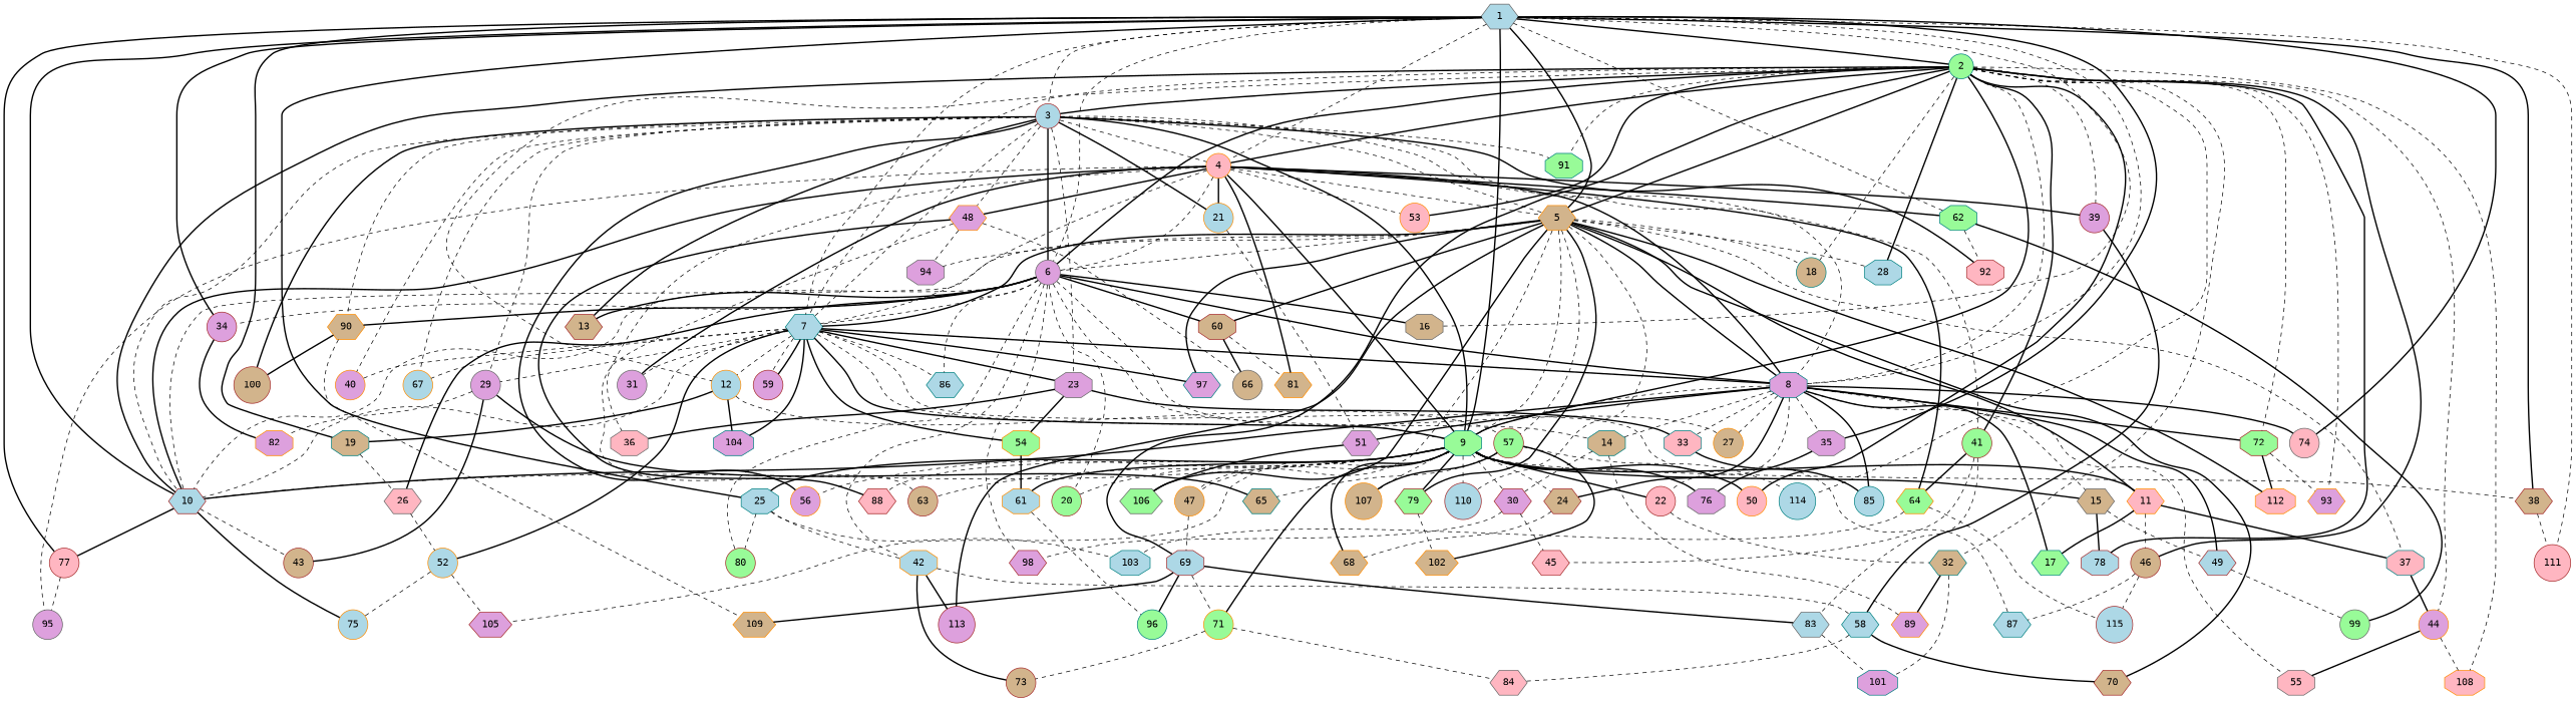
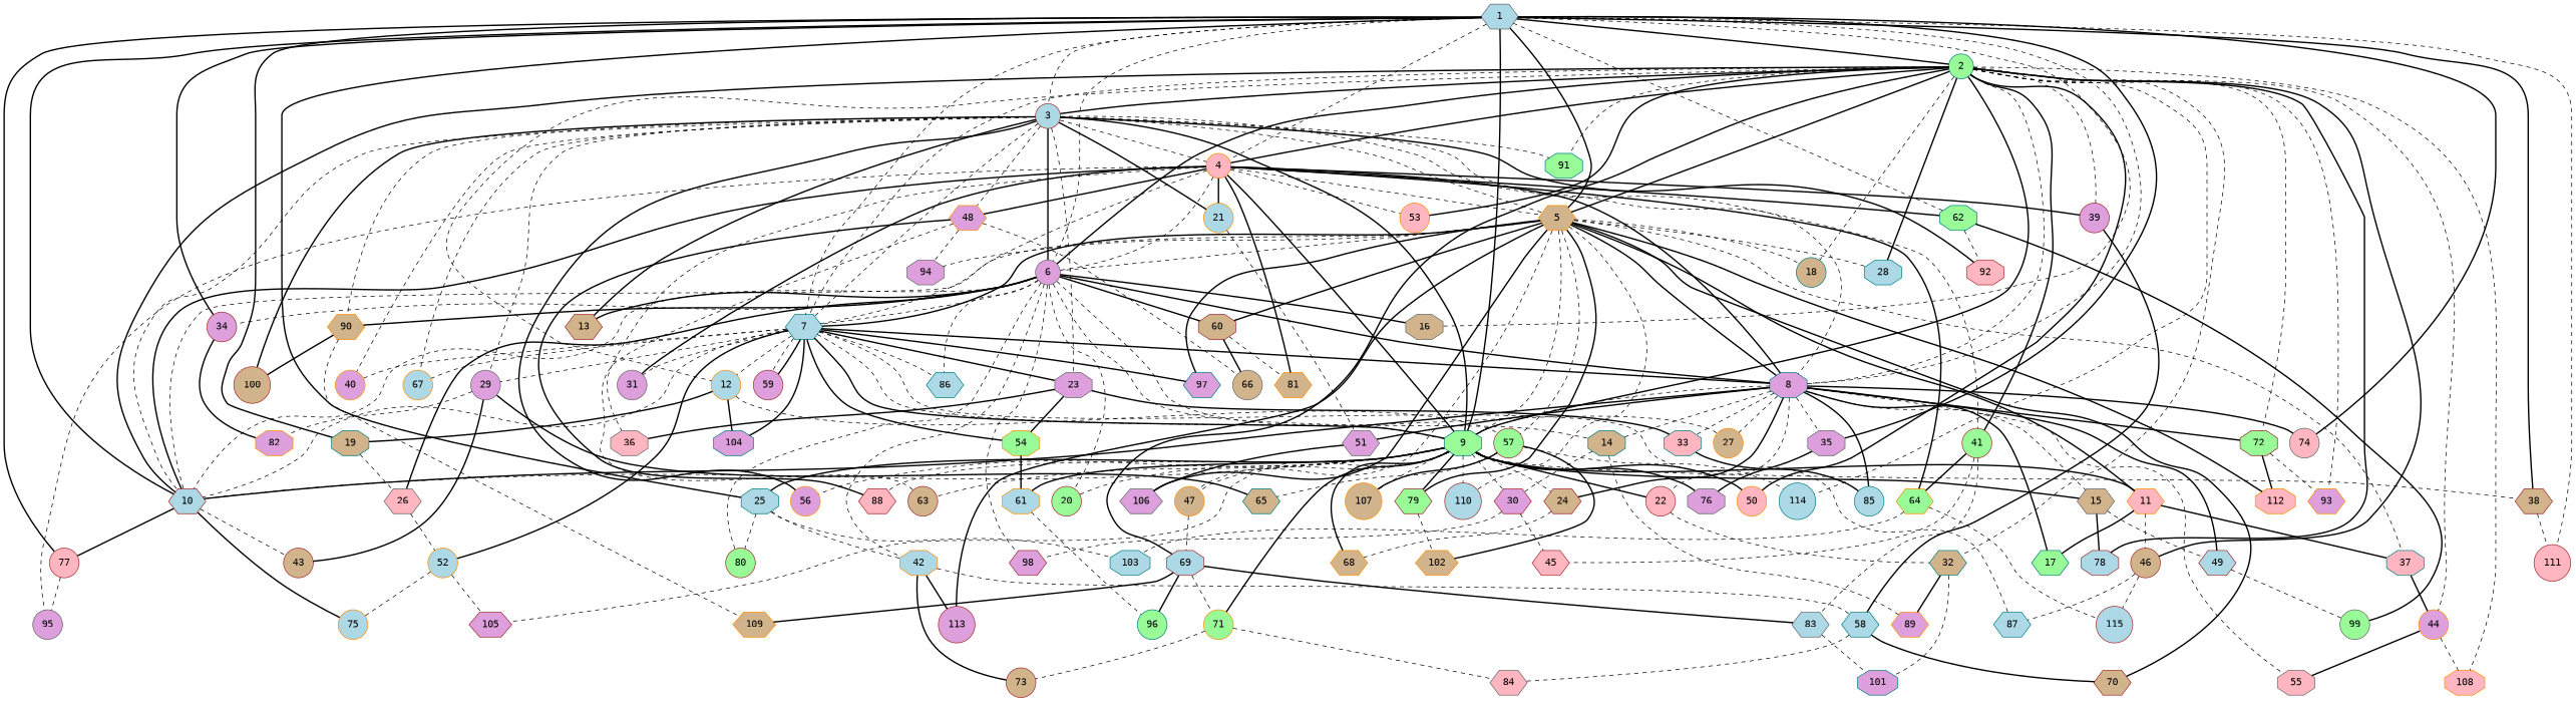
  graph {
    fontname="DejaVu Sans Mono"
    node [color=brown fillcolor=plum fontname="DejaVu Sans Mono" shape=circle style=filled]
    edge [fontname="DejaVu Sans Mono" style=dashed]
    1 [color=gray40 fillcolor=lightblue shape=hexagon]
    2 [color=teal fillcolor=palegreen]
    3 [fillcolor=lightblue]
    4 [color=darkorange fillcolor=lightpink]
    5 [color=darkorange fillcolor=tan shape=hexagon]
    6 [color=gray40]
    7 [color=teal fillcolor=lightblue shape=hexagon]
    8 [color=teal shape=octagon]
    9 [color=teal fillcolor=palegreen shape=octagon]
    10 [fillcolor=lightblue shape=hexagon]
    16 [color=gray40 fillcolor=tan shape=octagon]
    19 [color=teal fillcolor=tan shape=octagon]
    25 [color=teal fillcolor=lightblue shape=octagon]
    34
    35 [color=gray40 shape=octagon]
    38 [fillcolor=tan shape=hexagon]
    62 [color=teal fillcolor=palegreen shape=octagon]
    74 [color=gray40 fillcolor=lightpink]
    77 [fillcolor=lightpink]
    111 [fillcolor=lightpink]
    12 [color=darkorange fillcolor=lightblue]
    18 [color=teal fillcolor=tan]
    28 [color=teal fillcolor=lightblue shape=octagon]
    32 [color=teal fillcolor=tan shape=hexagon]
    39
    41 [fillcolor=palegreen]
    44 [color=darkorange]
    46 [fillcolor=tan]
    50 [color=darkorange fillcolor=lightpink]
    53 [color=darkorange fillcolor=lightpink]
    69 [fillcolor=lightblue shape=octagon]
    72 [fillcolor=palegreen shape=octagon]
    78 [fillcolor=lightblue shape=octagon]
    91 [color=teal fillcolor=palegreen shape=octagon]
    93 [color=darkorange shape=hexagon]
    108 [color=darkorange fillcolor=lightpink shape=octagon]
    114 [color=teal fillcolor=lightblue]
    13 [fillcolor=tan shape=hexagon]
    21 [color=darkorange fillcolor=lightblue]
    23 [color=gray40 shape=octagon]
    29 [color=gray40]
    40 [color=darkorange]
    48 [color=darkorange shape=hexagon]
    56 [color=darkorange]
    67 [color=darkorange fillcolor=lightblue]
    90 [color=darkorange fillcolor=tan shape=hexagon]
    92 [fillcolor=lightpink shape=octagon]
    100 [fillcolor=tan]
    31 [color=gray40]
    36 [color=gray40 fillcolor=lightpink shape=octagon]
    64 [color=darkorange fillcolor=palegreen shape=hexagon]
    81 [color=darkorange fillcolor=tan shape=hexagon]
    95 [color=gray40]
    11 [color=darkorange fillcolor=lightpink shape=hexagon]
    37 [color=teal fillcolor=lightpink shape=octagon]
    47 [color=darkorange fillcolor=tan]
    57 [fillcolor=palegreen]
    60 [fillcolor=tan shape=octagon]
    70 [fillcolor=tan shape=hexagon]
    79 [fillcolor=palegreen shape=hexagon]
    94 [color=gray40 shape=octagon]
    97 [color=teal shape=hexagon]
-   106 [color=gray40 fillcolor=palegreen shape=hexagon]
+   106 [color=gray40 shape=hexagon]
    110 [fillcolor=lightblue]
    112 [color=darkorange fillcolor=lightpink shape=octagon]
    113
    20 [fillcolor=palegreen]
    26 [color=gray40 fillcolor=lightpink shape=hexagon]
    27 [color=darkorange fillcolor=tan]
    42 [color=darkorange fillcolor=lightblue shape=octagon]
    80 [fillcolor=palegreen]
    86 [color=teal fillcolor=lightblue shape=hexagon]
    98 [shape=hexagon]
    14 [color=teal fillcolor=tan shape=octagon]
    52 [color=darkorange fillcolor=lightblue]
    54 [color=darkorange fillcolor=palegreen shape=octagon]
    59
    87 [color=teal fillcolor=lightblue shape=hexagon]
    104 [color=teal shape=octagon]
    15 [color=gray40 fillcolor=tan shape=hexagon]
    17 [color=teal fillcolor=palegreen shape=hexagon]
    22 [fillcolor=lightpink]
    24 [fillcolor=tan shape=hexagon]
    33 [color=teal fillcolor=lightpink shape=octagon]
    49 [fillcolor=lightblue shape=hexagon]
    51 [color=gray40 shape=hexagon]
    55 [color=gray40 fillcolor=lightpink shape=octagon]
    85 [color=teal fillcolor=lightblue]
    30 [shape=hexagon]
    61 [color=darkorange fillcolor=lightblue shape=octagon]
    63 [fillcolor=tan]
    68 [color=darkorange fillcolor=tan shape=hexagon]
    71 [color=darkorange fillcolor=palegreen]
    76 [color=gray40 shape=octagon]
    88 [fillcolor=lightpink shape=hexagon]
    105 [shape=hexagon]
    107 [color=darkorange fillcolor=tan]
    43 [fillcolor=tan]
    75 [color=darkorange fillcolor=lightblue]
    103 [color=teal fillcolor=lightblue shape=octagon]
    82 [color=darkorange shape=octagon]
    99 [color=gray40 fillcolor=palegreen]
    89 [color=darkorange shape=hexagon]
    101 [color=teal shape=octagon]
    58 [color=teal fillcolor=lightblue shape=hexagon]
    45 [fillcolor=lightpink shape=hexagon]
    83 [color=gray40 fillcolor=lightblue shape=hexagon]
    115 [fillcolor=lightblue]
    96 [color=teal fillcolor=palegreen]
    109 [color=darkorange fillcolor=tan shape=hexagon]
    65 [color=teal fillcolor=tan shape=hexagon]
    66 [color=gray40 fillcolor=tan]
    102 [color=darkorange fillcolor=tan shape=hexagon]
    73 [fillcolor=tan]
    84 [color=gray40 fillcolor=lightpink shape=hexagon]
    1 -- 2 [style=bold]
    1 -- 3
    1 -- 4
    1 -- 5 [style=bold]
    1 -- 6
    1 -- 7
    1 -- 8
    1 -- 9 [style=bold]
    1 -- 10 [style=bold]
    1 -- 16
    1 -- 19 [style=bold]
    1 -- 25 [style=bold]
    1 -- 34 [style=bold]
    1 -- 35 [style=bold]
    1 -- 38 [style=bold]
    1 -- 62
    1 -- 74 [style=bold]
    1 -- 77 [style=bold]
    1 -- 111
    2 -- 3 [style=bold]
    2 -- 4 [style=bold]
    2 -- 5 [style=bold]
    2 -- 6 [style=bold]
    2 -- 7
    2 -- 8
    2 -- 9 [style=bold]
    2 -- 10 [style=bold]
    2 -- 12
    2 -- 18
    2 -- 28 [style=bold]
    2 -- 32
    2 -- 39
    2 -- 41 [style=bold]
    2 -- 44
    2 -- 46 [style=bold]
    2 -- 50 [style=bold]
    2 -- 53 [style=bold]
    2 -- 69 [style=bold]
    2 -- 72
    2 -- 78 [style=bold]
    2 -- 91
    2 -- 93
    2 -- 108
    2 -- 114
    3 -- 4
    3 -- 5
    3 -- 6 [style=bold]
    3 -- 7
    3 -- 8
    3 -- 9 [style=bold]
    3 -- 10
    3 -- 41
    3 -- 91
    3 -- 13 [style=bold]
    3 -- 21 [style=bold]
    3 -- 23
    3 -- 29
    3 -- 40
    3 -- 48
    3 -- 56 [style=bold]
    3 -- 67
    3 -- 90
    3 -- 92 [style=bold]
    3 -- 100 [style=bold]
    4 -- 5
    4 -- 6
    4 -- 7
    4 -- 8 [style=bold]
    4 -- 9 [style=bold]
    4 -- 10 [style=bold]
    4 -- 62 [style=bold]
    4 -- 39 [style=bold]
    4 -- 53
    4 -- 21 [style=bold]
    4 -- 48 [style=bold]
    4 -- 31 [style=bold]
    4 -- 36
    4 -- 64 [style=bold]
    4 -- 81 [style=bold]
    4 -- 95
    5 -- 6
    5 -- 7 [style=bold]
    5 -- 8 [style=bold]
    5 -- 9
    5 -- 10
    5 -- 18
    5 -- 28
    5 -- 11 [style=bold]
    5 -- 37
    5 -- 47
    5 -- 57
    5 -- 60 [style=bold]
    5 -- 70 [style=bold]
    5 -- 79 [style=bold]
    5 -- 94
    5 -- 97 [style=bold]
    5 -- 106 [style=bold]
    5 -- 110
    5 -- 112 [style=bold]
    5 -- 113 [style=bold]
    6 -- 7
    6 -- 8 [style=bold]
    6 -- 9
    6 -- 10
    6 -- 16 [style=bold]
    6 -- 34
    6 -- 13 [style=bold]
    6 -- 90 [style=bold]
    6 -- 60 [style=bold]
    6 -- 20
    6 -- 26 [style=bold]
    6 -- 27
    6 -- 42
    6 -- 80
    6 -- 86
    6 -- 98
    7 -- 8 [style=bold]
    7 -- 9 [style=bold]
    7 -- 10
    7 -- 12
    7 -- 23 [style=bold]
    7 -- 29
    7 -- 40
    7 -- 67
    7 -- 31
    7 -- 97 [style=bold]
    7 -- 86
    7 -- 14
    7 -- 52 [style=bold]
    7 -- 54 [style=bold]
    7 -- 59
    7 -- 59 [style=bold]
    7 -- 87
    7 -- 104 [style=bold]
    8 -- 9
    8 -- 10 [style=bold]
    8 -- 35
    8 -- 74 [style=bold]
    8 -- 72 [style=bold]
    8 -- 27
    8 -- 14
    8 -- 15
    8 -- 17 [style=bold]
    8 -- 22
    8 -- 24 [style=bold]
    8 -- 33
    8 -- 49 [style=bold]
    8 -- 51 [style=bold]
    8 -- 55
    8 -- 85 [style=bold]
    9 -- 10
    9 -- 25 [style=bold]
    9 -- 38
    9 -- 50 [style=bold]
    9 -- 56
    9 -- 11 [style=bold]
    9 -- 47
    9 -- 79 [style=bold]
    9 -- 110
    9 -- 20
    9 -- 15 [style=bold]
    9 -- 22 [style=bold]
    9 -- 24
    9 -- 30
    9 -- 61 [style=bold]
    9 -- 63
    9 -- 68 [style=bold]
    9 -- 71 [style=bold]
    9 -- 76 [style=bold]
    9 -- 88
    9 -- 105
    9 -- 107
    10 -- 77 [style=bold]
    10 -- 43
    10 -- 75 [style=bold]
    19 -- 26
    25 -- 42
    25 -- 80
    25 -- 103
    34 -- 82 [style=bold]
    35 -- 76 [style=bold]
    38 -- 111
    62 -- 92
    62 -- 99 [style=bold]
    77 -- 95
    12 -- 19 [style=bold]
    12 -- 57
    12 -- 104 [style=bold]
    32 -- 89 [style=bold]
    32 -- 101
    39 -- 58 [style=bold]
    41 -- 64 [style=bold]
    41 -- 45
    41 -- 83
    44 -- 108
    44 -- 55 [style=bold]
    46 -- 87
    46 -- 115
    69 -- 71
    69 -- 83 [style=bold]
    69 -- 96 [style=bold]
    69 -- 109 [style=bold]
    72 -- 93
    72 -- 112 [style=bold]
    21 -- 51
    23 -- 36 [style=bold]
    23 -- 54 [style=bold]
    23 -- 33 [style=bold]
    29 -- 43 [style=bold]
    29 -- 82
    29 -- 65 [style=bold]
    48 -- 94
    48 -- 63
    48 -- 88 [style=bold]
    48 -- 66
    90 -- 100 [style=bold]
    90 -- 109
    64 -- 103
    64 -- 115
    11 -- 46
    11 -- 37 [style=bold]
    11 -- 17 [style=bold]
    37 -- 44 [style=bold]
    47 -- 69
    57 -- 114
    57 -- 107 [style=bold]
    57 -- 65
    57 -- 102 [style=bold]
    60 -- 81
    60 -- 66 [style=bold]
    79 -- 102
    26 -- 52
    42 -- 113 [style=bold]
    42 -- 58
    42 -- 73 [style=bold]
    14 -- 30
    14 -- 89
    52 -- 105
    52 -- 75
    54 -- 61 [style=bold]
    15 -- 78 [style=bold]
    15 -- 49
    22 -- 32
    24 -- 68
    33 -- 85 [style=bold]
    49 -- 99
    51 -- 106 [style=bold]
    30 -- 98
    30 -- 45
    61 -- 96
    71 -- 73
    71 -- 84
    58 -- 70 [style=bold]
    58 -- 84
    83 -- 101
  }
